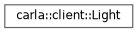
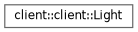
  digraph {
    rankdir=LR
-   n1 [color=grey40 fillcolor=white fontname=Helvetica fontsize=10 height=0.2 label="carla::client::Light" shape=box style=filled width=0.4]
+   n1 [color=grey40 fillcolor=white fontname=Helvetica fontsize=10 height=0.2 label="client::client::Light" shape=box style=filled width=0.4]
  }
